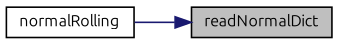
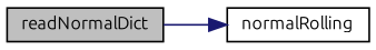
  digraph {
    rankdir=RL
    fontname=Ubuntu
    node [color=black fontname=Ubuntu fontsize=10 shape=record style=filled]
    n1 [fillcolor=grey75 fontcolor=black height=0.2 label=readNormalDict width=0.4]
    n2 [fillcolor=white height=0.2 label=normalRolling width=0.4]
-   n1 -> n2 [color=midnightblue dir=back fontname=Ubuntu fontsize=10 labelfontname=Helvetica labelfontsize=10 style=solid]
+   n2 -> n1 [color=midnightblue dir=back fontname=Ubuntu fontsize=10 labelfontname=Helvetica labelfontsize=10 style=solid]
  }
